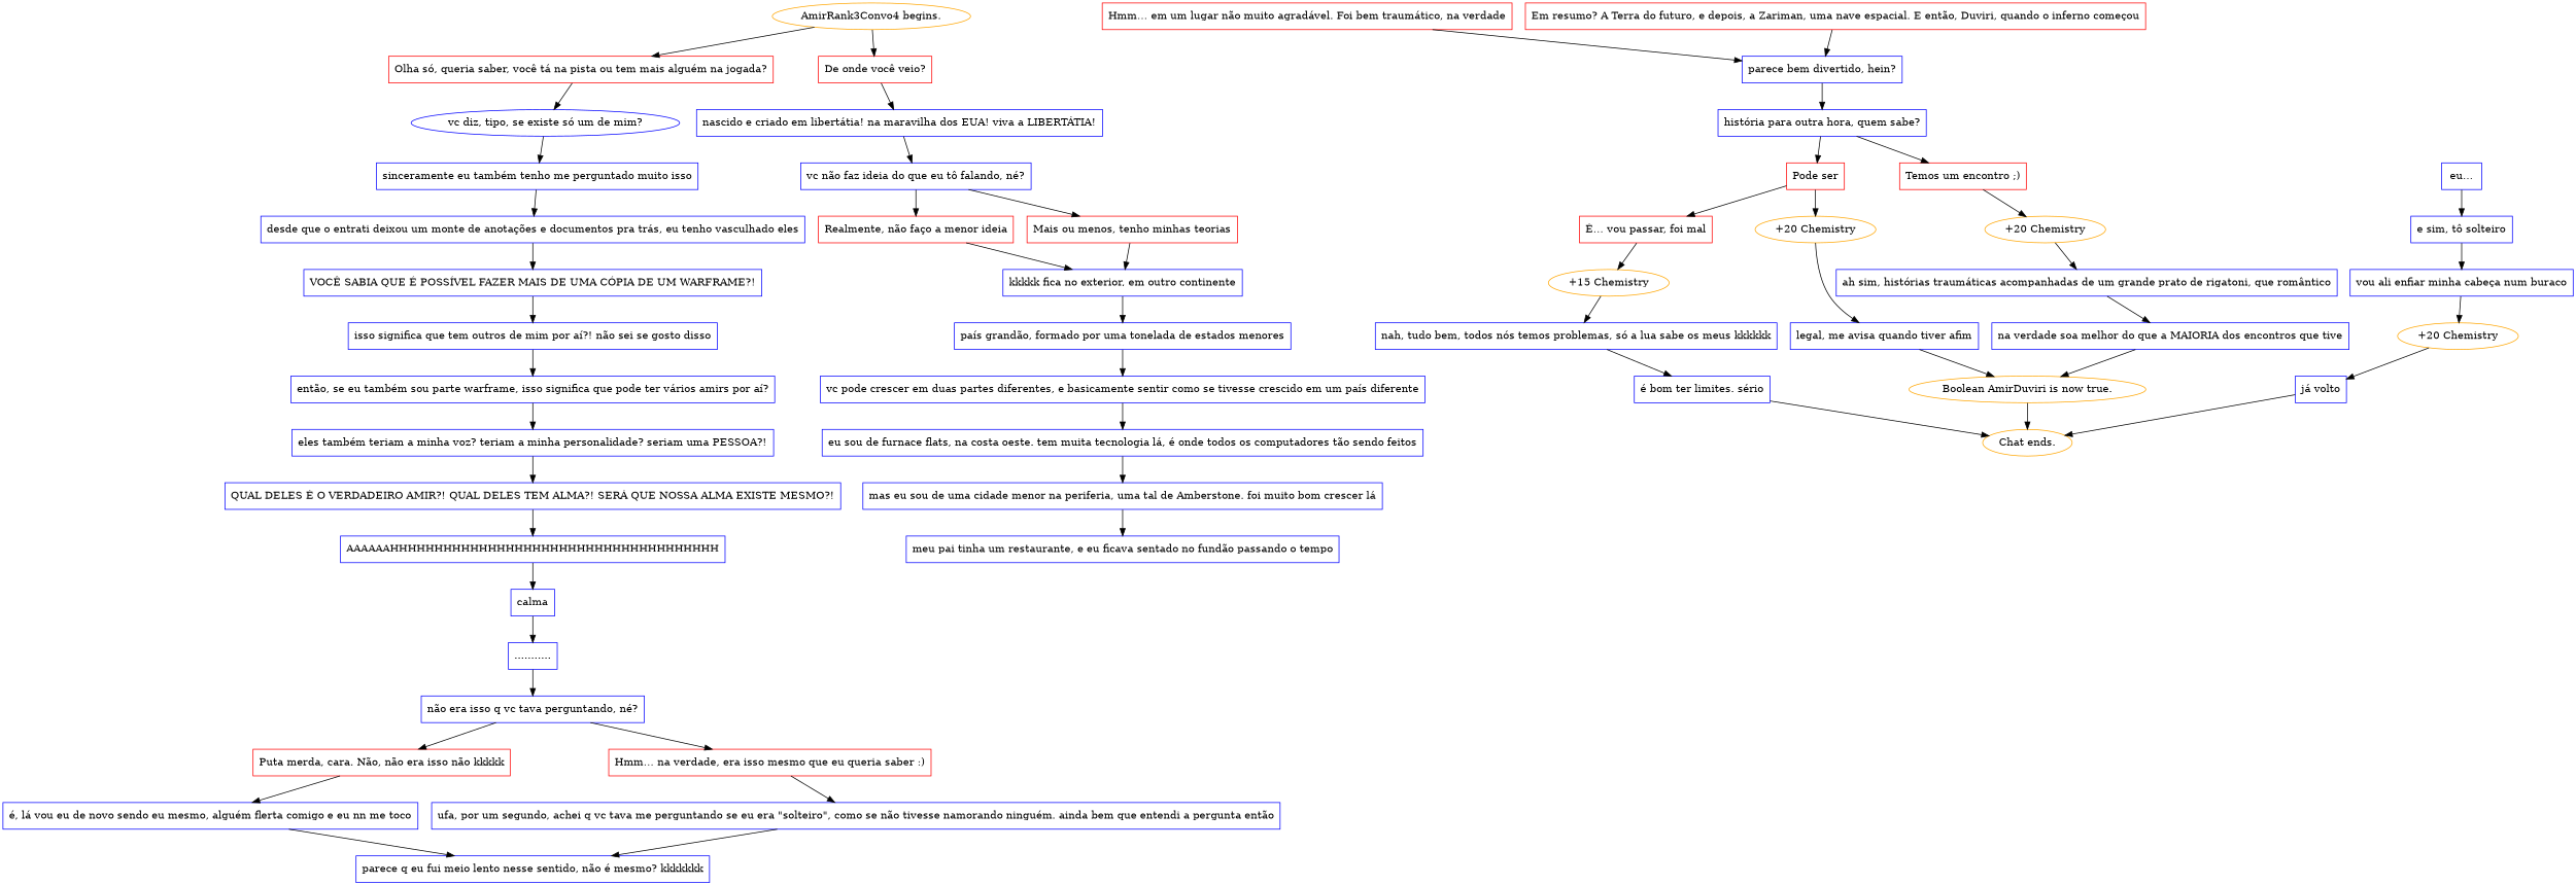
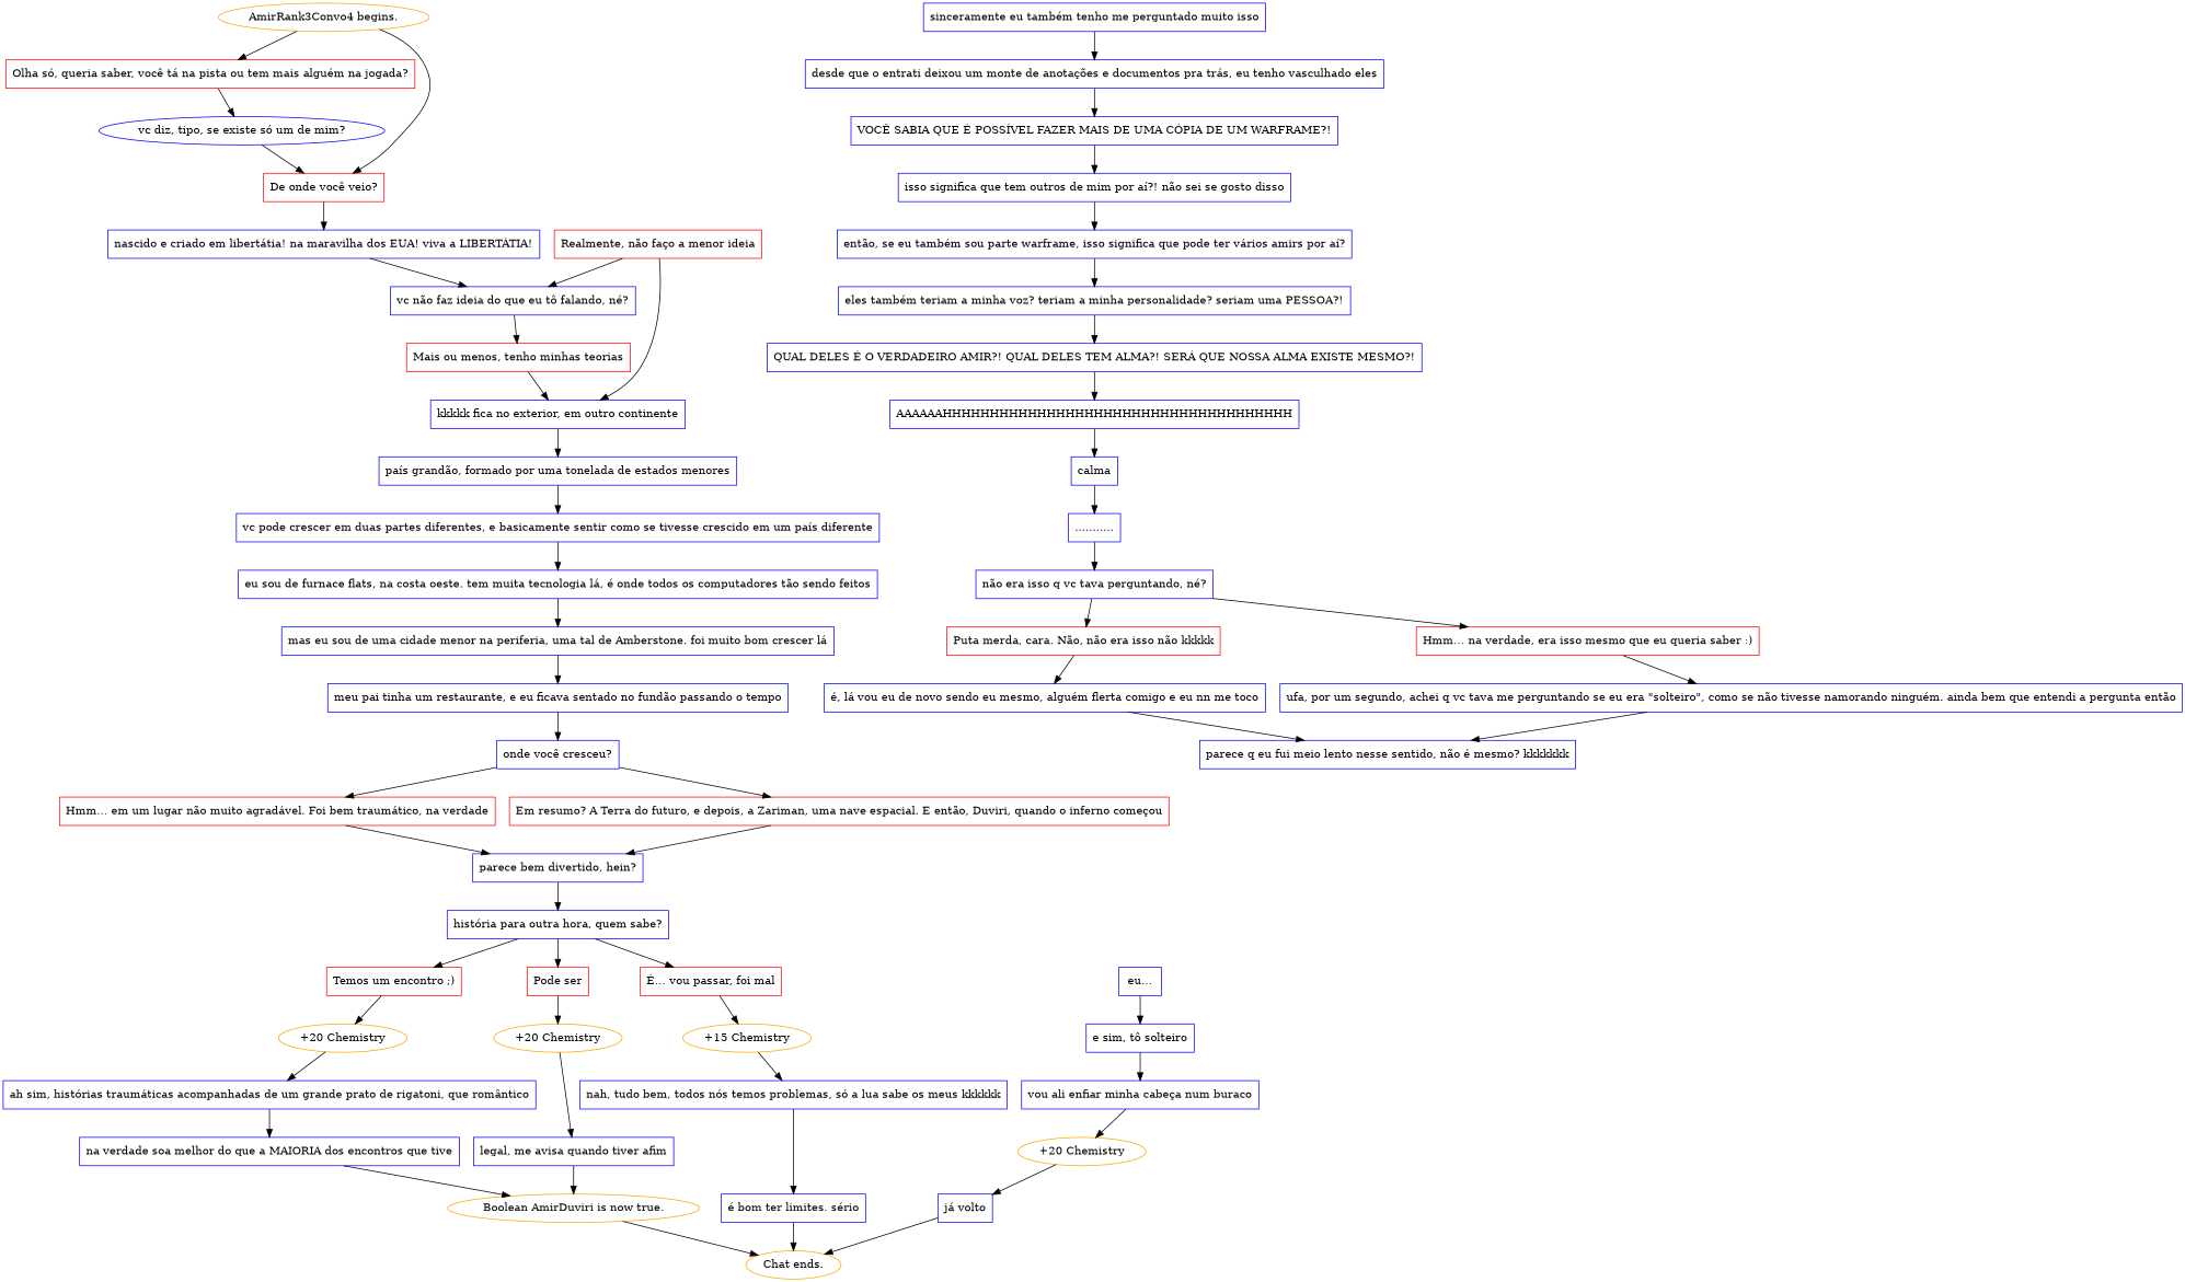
  digraph {
    node [color=blue shape=box]
    "AmirRank3Convo4 begins." [color=orange shape=""]
    n2 [color=red label="Olha só, queria saber, você tá na pista ou tem mais alguém na jogada?"]
    n3 [color=red label="De onde você veio?"]
    n4 [label="vc diz, tipo, se existe só um de mim?" shape=ellipse]
    n5 [label="nascido e criado em libertátia! na maravilha dos EUA! viva a LIBERTÁTIA!"]
    n6 [label="sinceramente eu também tenho me perguntado muito isso"]
    n7 [label="vc não faz ideia do que eu tô falando, né?"]
    n8 [label="desde que o entrati deixou um monte de anotações e documentos pra trás, eu tenho vasculhado eles"]
    n9 [color=red label="Realmente, não faço a menor ideia"]
    n10 [color=red label="Mais ou menos, tenho minhas teorias"]
    n11 [label="VOCÊ SABIA QUE É POSSÍVEL FAZER MAIS DE UMA CÓPIA DE UM WARFRAME?!"]
    n12 [label="kkkkk fica no exterior, em outro continente"]
    n13 [label="isso significa que tem outros de mim por aí?! não sei se gosto disso"]
    n14 [label="país grandão, formado por uma tonelada de estados menores"]
    n15 [label="então, se eu também sou parte warframe, isso significa que pode ter vários amirs por aí?"]
    n16 [label="vc pode crescer em duas partes diferentes, e basicamente sentir como se tivesse crescido em um país diferente"]
    n17 [label="eles também teriam a minha voz? teriam a minha personalidade? seriam uma PESSOA?!"]
    n18 [label="eu sou de furnace flats, na costa oeste. tem muita tecnologia lá, é onde todos os computadores tão sendo feitos"]
    n19 [label="QUAL DELES É O VERDADEIRO AMIR?! QUAL DELES TEM ALMA?! SERÁ QUE NOSSA ALMA EXISTE MESMO?!"]
    n20 [label="mas eu sou de uma cidade menor na periferia, uma tal de Amberstone. foi muito bom crescer lá"]
    n21 [label=AAAAAAHHHHHHHHHHHHHHHHHHHHHHHHHHHHHHHHHHHHH]
    n22 [label="meu pai tinha um restaurante, e eu ficava sentado no fundão passando o tempo"]
    n23 [label=calma]
+   n24 [label="onde você cresceu?"]
    n25 [label="..........."]
    n26 [color=red label="Hmm… em um lugar não muito agradável. Foi bem traumático, na verdade"]
    n27 [color=red label="Em resumo? A Terra do futuro, e depois, a Zariman, uma nave espacial. E então, Duviri, quando o inferno começou"]
    n28 [label="não era isso q vc tava perguntando, né?"]
    n29 [label="parece bem divertido, hein?"]
    n30 [color=red label="Puta merda, cara. Não, não era isso não kkkkk"]
    n31 [color=red label="Hmm… na verdade, era isso mesmo que eu queria saber :)"]
    n32 [label="história para outra hora, quem sabe?"]
    n33 [label="é, lá vou eu de novo sendo eu mesmo, alguém flerta comigo e eu nn me toco"]
    n34 [label="ufa, por um segundo, achei q vc tava me perguntando se eu era \"solteiro\", como se não tivesse namorando ninguém. ainda bem que entendi a pergunta então"]
    n35 [color=red label="Temos um encontro ;)"]
    n36 [color=red label="Pode ser"]
    n37 [color=red label="É… vou passar, foi mal"]
    n38 [label="parece q eu fui meio lento nesse sentido, não é mesmo? kkkkkkk"]
    n39 [color=orange label="+20 Chemistry" shape=""]
    n40 [color=orange label="+20 Chemistry" shape=""]
    n41 [color=orange label="+15 Chemistry" shape=""]
    n42 [label="ah sim, histórias traumáticas acompanhadas de um grande prato de rigatoni, que romântico"]
    n43 [label="legal, me avisa quando tiver afim"]
    n44 [label="nah, tudo bem, todos nós temos problemas, só a lua sabe os meus kkkkkk"]
    n45 [label="na verdade soa melhor do que a MAIORIA dos encontros que tive"]
    n46 [color=orange label="Boolean AmirDuviri is now true." shape=""]
    n47 [label="é bom ter limites. sério"]
    n48 [label="eu…"]
    n49 [label="e sim, tô solteiro"]
    "Chat ends." [color=orange shape=""]
    n51 [label="vou ali enfiar minha cabeça num buraco"]
    n52 [color=orange label="+20 Chemistry" shape=""]
    n53 [label="já volto"]
    "AmirRank3Convo4 begins." -> n2
    "AmirRank3Convo4 begins." -> n3
    n2 -> n4
    n3 -> n5
-   n4 -> n6
+   n4 -> n3
    n5 -> n7
    n6 -> n8
-   n7 -> n9
+   n9 -> n7
    n7 -> n10
    n8 -> n11
    n9 -> n12
    n10 -> n12
    n11 -> n13
    n12 -> n14
    n13 -> n15
    n14 -> n16
    n15 -> n17
    n16 -> n18
    n17 -> n19
    n18 -> n20
    n19 -> n21
    n20 -> n22
    n21 -> n23
+   n22 -> n24
    n23 -> n25
+   n24 -> n26
+   n24 -> n27
    n25 -> n28
    n26 -> n29
    n27 -> n29
    n28 -> n30
    n28 -> n31
    n29 -> n32
    n30 -> n33
    n31 -> n34
    n32 -> n35
    n32 -> n36
-   n36 -> n37
+   n32 -> n37
    n33 -> n38
    n34 -> n38
    n35 -> n39
    n36 -> n40
    n37 -> n41
    n39 -> n42
    n40 -> n43
    n41 -> n44
    n42 -> n45
    n43 -> n46
    n44 -> n47
    n45 -> n46
    n46 -> "Chat ends."
    n47 -> "Chat ends."
    n48 -> n49
    n49 -> n51
    n51 -> n52
    n52 -> n53
    n53 -> "Chat ends."
  }
